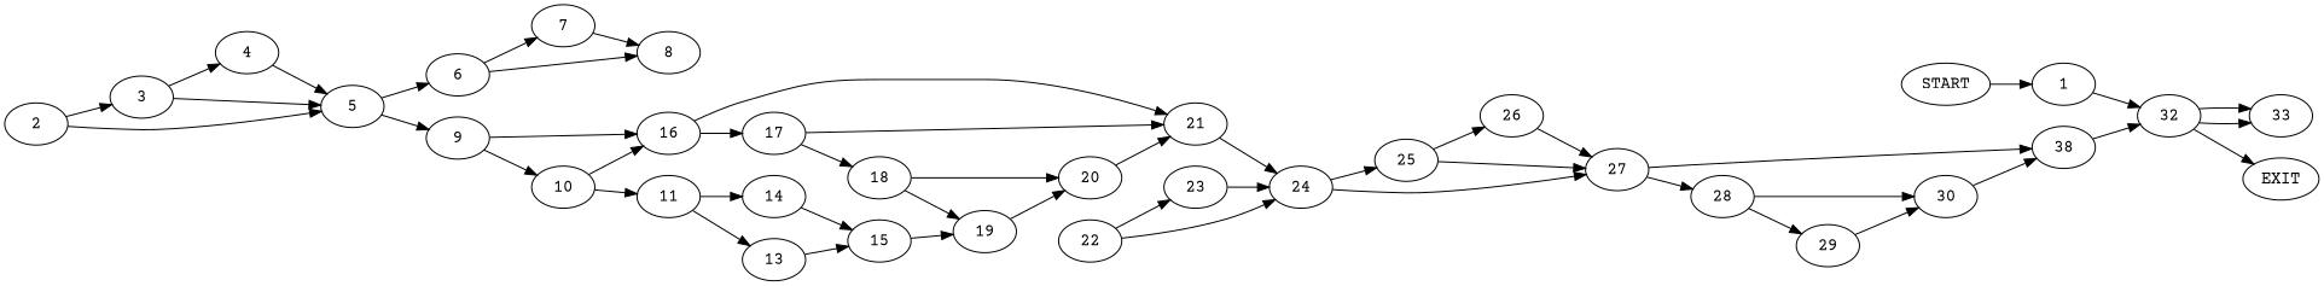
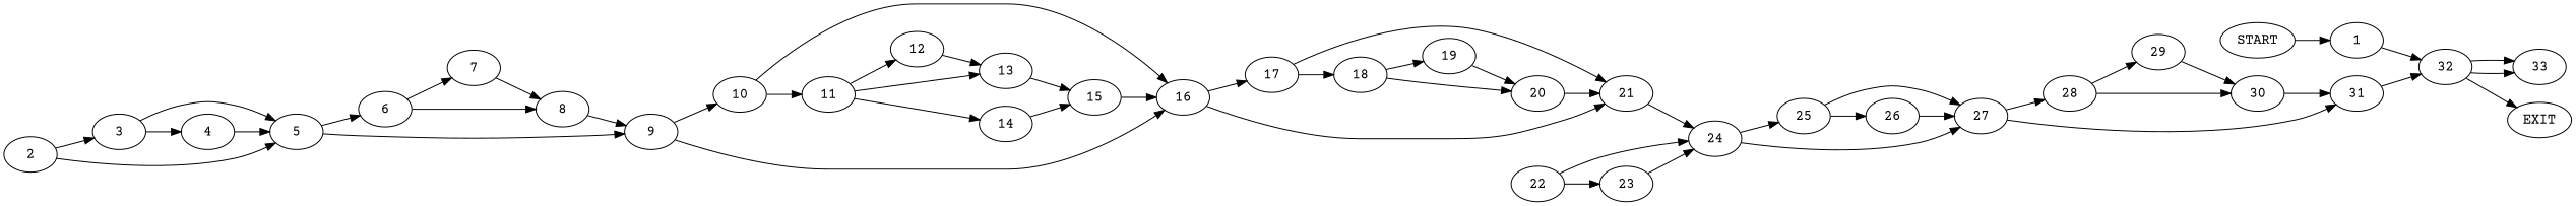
  digraph {
    fontname="Courier Prime"
    rankdir=LR
    node [fontname="Courier Prime"]
    edge [fontname="Courier Prime"]
    n1 [label=START]
    1
    32
    2
    3
    5
    33
    n8 [label=EXIT]
    4
    6
    9
    7
    8
    10
    16
    11
    17
    21
+   12
    13
    14
    15
    18
    24
    19
    20
    22
    23
    25
    27
    26
    28
-   31 [label=38]
+   31
    29
    30
    n1 -> 1
    1 -> 32
    32 -> 33
    32 -> 33 [tailport=s2]
    32 -> n8
    2 -> 3
    2 -> 5
    3 -> 5
    3 -> 4
    5 -> 6
    5 -> 9
    4 -> 5
    6 -> 7
    6 -> 8
    9 -> 10
    9 -> 16
    7 -> 8
+   8 -> 9
    10 -> 16
    10 -> 11
    16 -> 17
    16 -> 21
+   11 -> 12
    11 -> 13
    11 -> 14
    17 -> 21
    17 -> 18
    21 -> 24
+   12 -> 13
    13 -> 15
    14 -> 15
-   15 -> 19
+   15 -> 16
    18 -> 19
    18 -> 20
    24 -> 25
    24 -> 27
    19 -> 20
    20 -> 21
    22 -> 24
    22 -> 23
    23 -> 24
    25 -> 27
    25 -> 26
    27 -> 28
    27 -> 31
    26 -> 27
    28 -> 29
    28 -> 30
    31 -> 32
    29 -> 30
    30 -> 31
  }
